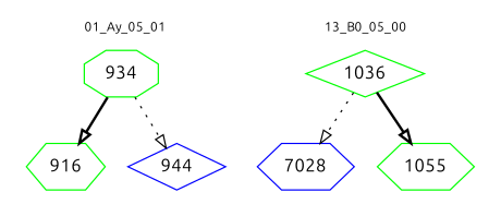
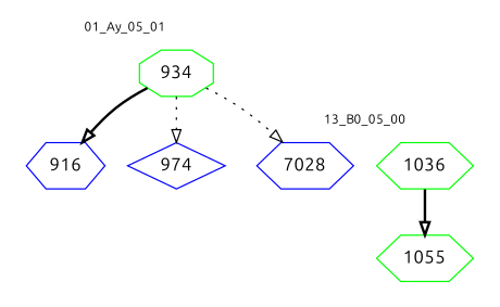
  digraph {
    fontname=Ubuntu
    node [color=green fontname=Ubuntu shape=hexagon]
    edge [arrowhead=onormal color=black fontname=Ubuntu style=bold]
    n1 [label=934 shape=octagon]
-   n2 [label=916]
-   n3 [color=blue label=944 shape=diamond]
-   n4 [label=1036 shape=diamond]
+   n2 [color=blue label=916]
+   n3 [color=blue label=974 shape=diamond]
+   n4 [label=1036]
    n5 [color=blue label=7028]
    n6 [label=1055]
    subgraph cluster_1 {
      color=white
      fontsize=10
      label="01_Ay_05_01"
      n1
      n2
      n3
    }
    subgraph cluster_2 {
      color=white
      fontsize=10
      label="13_B0_05_00"
      n4
      n5
      n6
    }
    n1 -> n2
    n1 -> n3 [style=dotted]
-   n4 -> n5 [style=dotted]
+   n1 -> n5 [style=dotted]
    n4 -> n6
  }
